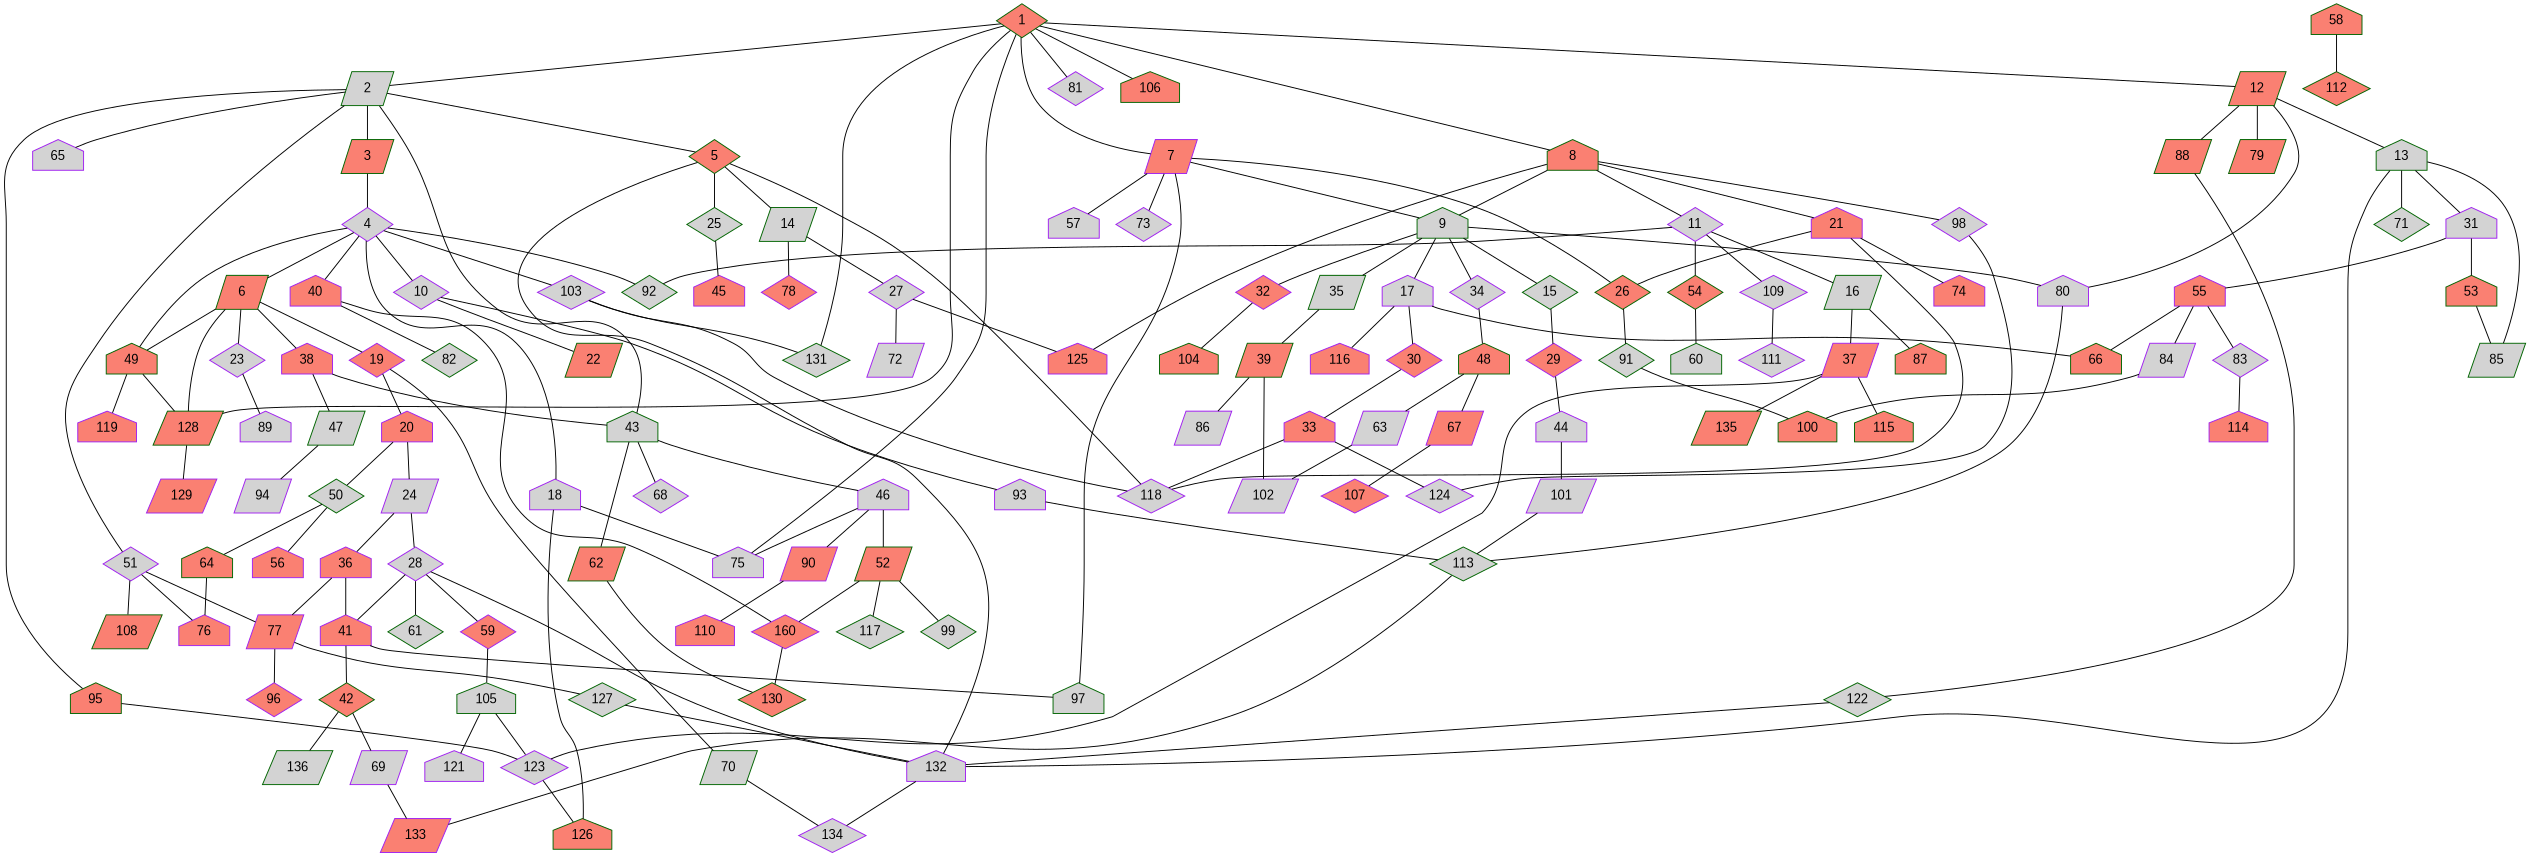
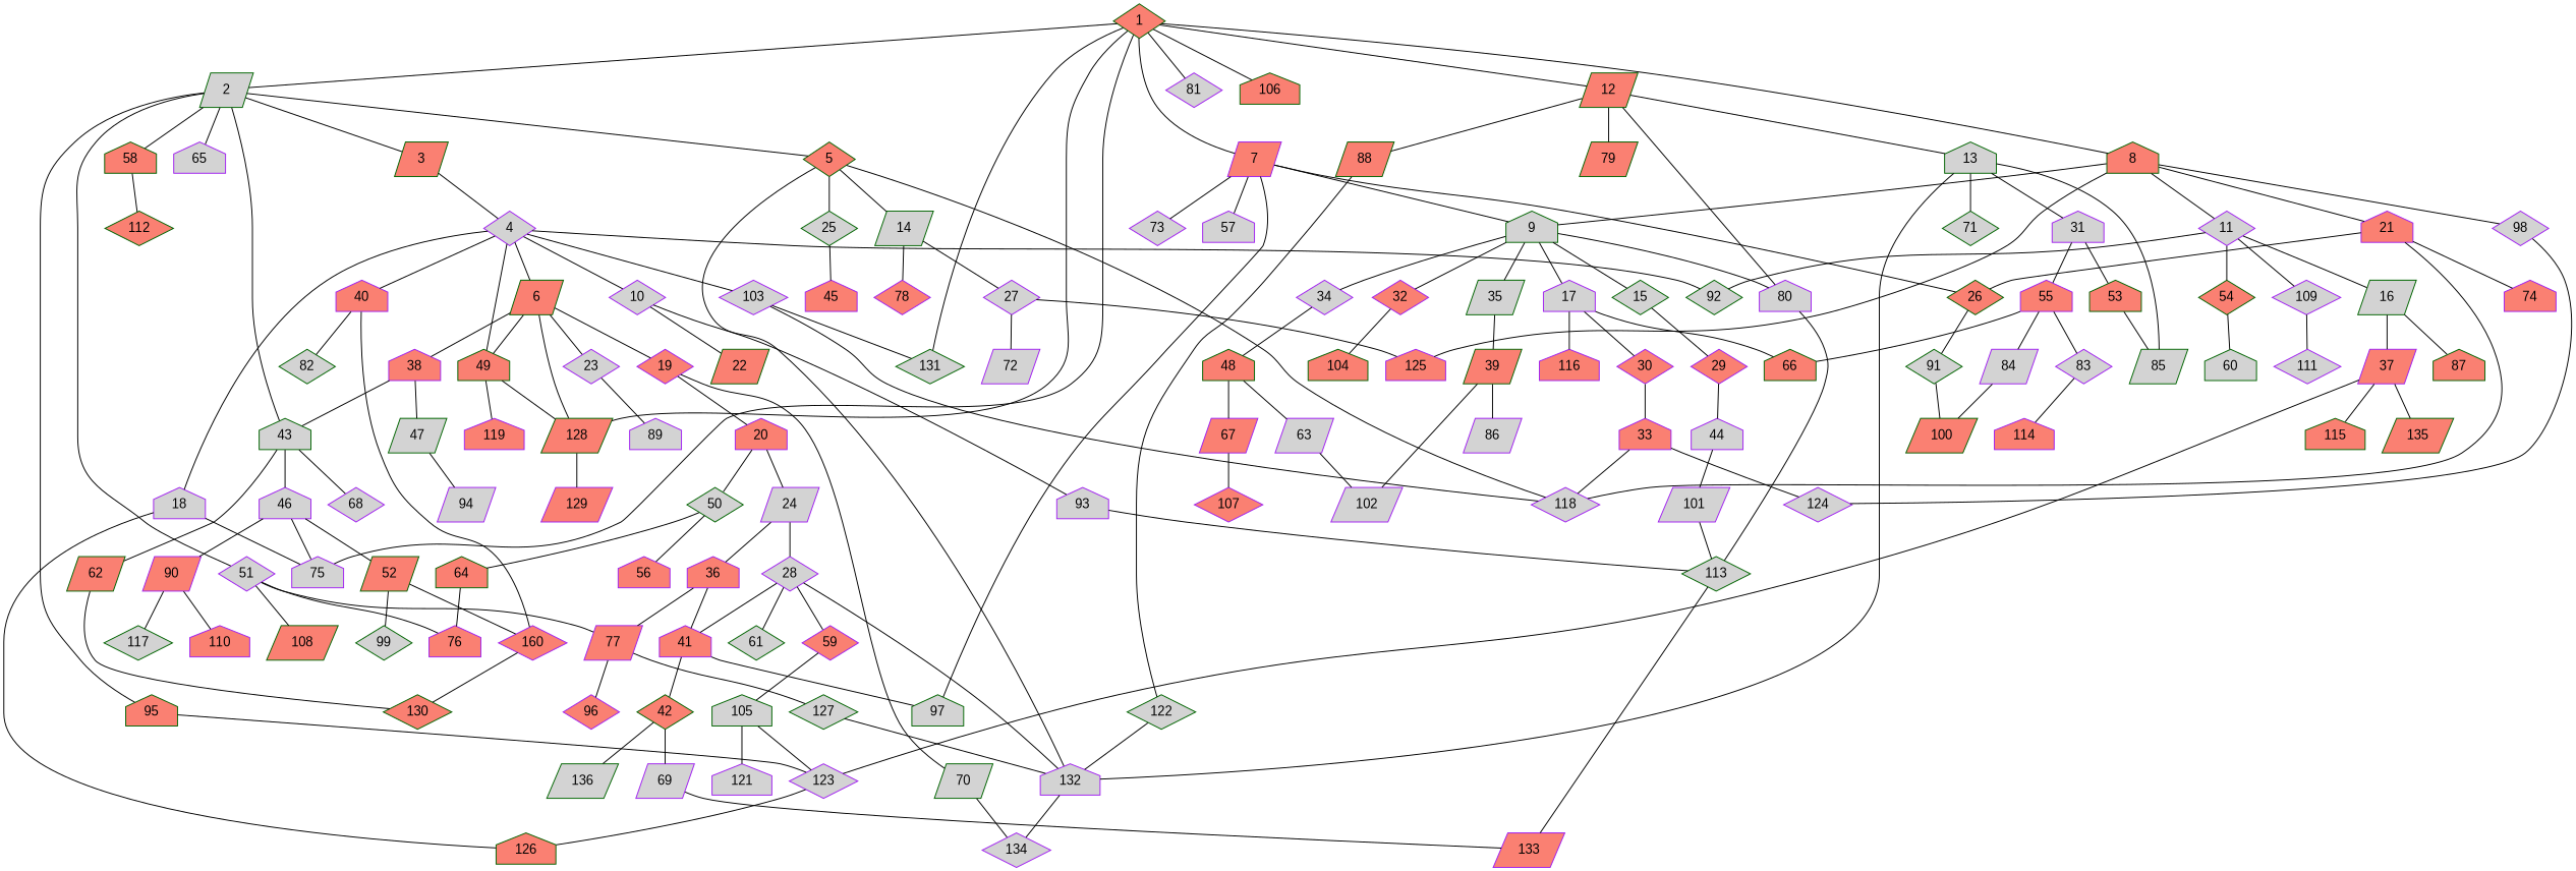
  graph {
    fontname="Liberation Sans"
    node [color=purple fillcolor=lightgrey fontname="Liberation Sans" shape=diamond style=filled]
    edge [fontname="Liberation Sans"]
    1 [color=darkgreen fillcolor=salmon]
    2 [color=darkgreen shape=parallelogram]
    7 [fillcolor=salmon shape=parallelogram]
    8 [color=darkgreen fillcolor=salmon shape=house]
    12 [color=darkgreen fillcolor=salmon shape=parallelogram]
    75 [shape=house]
    81
    106 [color=darkgreen fillcolor=salmon shape=house]
    128 [color=darkgreen fillcolor=salmon shape=parallelogram]
    131 [color=darkgreen]
    3 [color=darkgreen fillcolor=salmon shape=parallelogram]
    5 [color=darkgreen fillcolor=salmon]
    43 [color=darkgreen shape=house]
    51
    58 [color=darkgreen fillcolor=salmon shape=house]
    65 [shape=house]
    95 [color=darkgreen fillcolor=salmon shape=house]
    9 [color=darkgreen shape=house]
    26 [color=darkgreen fillcolor=salmon]
    57 [shape=house]
    73
    97 [color=darkgreen shape=house]
    11
    21 [fillcolor=salmon shape=house]
    98
    125 [fillcolor=salmon shape=house]
    80 [shape=house]
    13 [color=darkgreen shape=house]
    79 [color=darkgreen fillcolor=salmon shape=parallelogram]
    88 [color=darkgreen fillcolor=salmon shape=parallelogram]
    129 [fillcolor=salmon shape=parallelogram]
    4
    14 [color=darkgreen shape=parallelogram]
    25 [color=darkgreen]
    118
    132 [shape=house]
    46 [shape=house]
    62 [color=darkgreen fillcolor=salmon shape=parallelogram]
    68
    77 [fillcolor=salmon shape=parallelogram]
    76 [fillcolor=salmon shape=house]
    108 [color=darkgreen fillcolor=salmon shape=parallelogram]
    112 [color=darkgreen fillcolor=salmon]
    123
    6 [color=darkgreen fillcolor=salmon shape=parallelogram]
    10
    18 [shape=house]
    40 [fillcolor=salmon shape=house]
    49 [color=darkgreen fillcolor=salmon shape=house]
    92 [color=darkgreen]
    103
    19 [fillcolor=salmon]
    23
    38 [fillcolor=salmon shape=house]
    22 [color=darkgreen fillcolor=salmon shape=parallelogram]
    93 [shape=house]
    126 [color=darkgreen fillcolor=salmon shape=house]
    82 [color=darkgreen]
    n59 [fillcolor=salmon label=160]
    119 [fillcolor=salmon shape=house]
    27
    78 [fillcolor=salmon]
    45 [fillcolor=salmon shape=house]
    134
    20 [fillcolor=salmon shape=house]
    70 [color=darkgreen shape=parallelogram]
    89 [shape=house]
    47 [color=darkgreen shape=parallelogram]
    15 [color=darkgreen]
    17 [shape=house]
    32 [fillcolor=salmon]
    34
    35 [color=darkgreen shape=parallelogram]
    91 [color=darkgreen]
    16 [color=darkgreen shape=parallelogram]
    54 [color=darkgreen fillcolor=salmon]
    109
    74 [fillcolor=salmon shape=house]
    124
    29 [fillcolor=salmon]
    30 [fillcolor=salmon]
    66 [color=darkgreen fillcolor=salmon shape=house]
    116 [fillcolor=salmon shape=house]
    104 [color=darkgreen fillcolor=salmon shape=house]
    48 [color=darkgreen fillcolor=salmon shape=house]
    39 [color=darkgreen fillcolor=salmon shape=parallelogram]
    113 [color=darkgreen]
    37 [fillcolor=salmon shape=parallelogram]
    87 [color=darkgreen fillcolor=salmon shape=house]
    60 [color=darkgreen shape=house]
    111
    31 [shape=house]
    71 [color=darkgreen]
    85 [color=darkgreen shape=parallelogram]
    122 [color=darkgreen]
    53 [color=darkgreen fillcolor=salmon shape=house]
    55 [fillcolor=salmon shape=house]
    72 [shape=parallelogram]
    44 [shape=house]
    115 [color=darkgreen fillcolor=salmon shape=house]
    135 [color=darkgreen fillcolor=salmon shape=parallelogram]
    33 [fillcolor=salmon shape=house]
    24 [shape=parallelogram]
    50 [color=darkgreen]
    28
    36 [fillcolor=salmon shape=house]
    56 [fillcolor=salmon shape=house]
    64 [color=darkgreen fillcolor=salmon shape=house]
    41 [fillcolor=salmon shape=house]
    59 [fillcolor=salmon]
    61 [color=darkgreen]
-   100 [color=darkgreen fillcolor=salmon shape=house]
+   100 [color=darkgreen fillcolor=salmon shape=parallelogram]
    42 [color=darkgreen fillcolor=salmon]
    105 [color=darkgreen shape=house]
    101 [shape=parallelogram]
    83
    84 [shape=parallelogram]
    63 [shape=parallelogram]
    67 [fillcolor=salmon shape=parallelogram]
    86 [shape=parallelogram]
    102 [shape=parallelogram]
    96 [fillcolor=salmon]
    127 [color=darkgreen]
    94 [shape=parallelogram]
    130 [color=darkgreen fillcolor=salmon]
    69 [shape=parallelogram]
    136 [color=darkgreen shape=parallelogram]
    133 [fillcolor=salmon shape=parallelogram]
    52 [color=darkgreen fillcolor=salmon shape=parallelogram]
    90 [fillcolor=salmon shape=parallelogram]
    99 [color=darkgreen]
    117 [color=darkgreen]
    110 [fillcolor=salmon shape=house]
    107 [fillcolor=salmon]
    114 [fillcolor=salmon shape=house]
    121 [shape=house]
    1 -- 2
    1 -- 7
    1 -- 8
    1 -- 12
    1 -- 75
    1 -- 81
    1 -- 106
    1 -- 128
    1 -- 131
    2 -- 3
    2 -- 5
    2 -- 43
    2 -- 51
+   2 -- 58
    2 -- 65
    2 -- 95
    7 -- 9
    7 -- 26
    7 -- 57
    7 -- 73
    7 -- 97
    8 -- 9
    8 -- 11
    8 -- 21
    8 -- 98
    8 -- 125
    12 -- 80
    12 -- 13
    12 -- 79
    12 -- 88
    128 -- 129
    3 -- 4
    5 -- 14
    5 -- 25
    5 -- 118
    5 -- 132
    43 -- 46
    43 -- 62
    43 -- 68
    51 -- 77
    51 -- 76
    51 -- 108
    58 -- 112
    95 -- 123
    9 -- 80
    9 -- 15
    9 -- 17
    9 -- 32
    9 -- 34
    9 -- 35
    26 -- 91
    11 -- 92
    11 -- 16
    11 -- 54
    11 -- 109
    21 -- 26
    21 -- 118
    21 -- 74
    98 -- 124
    80 -- 113
    13 -- 132
    13 -- 31
    13 -- 71
    13 -- 85
    88 -- 122
    4 -- 6
    4 -- 10
    4 -- 18
    4 -- 40
    4 -- 49
    4 -- 92
    4 -- 103
    14 -- 27
    14 -- 78
    25 -- 45
    132 -- 134
    46 -- 75
    46 -- 52
    46 -- 90
    62 -- 130
    77 -- 96
    77 -- 127
    123 -- 126
    6 -- 128
    6 -- 49
    6 -- 19
    6 -- 23
    6 -- 38
    10 -- 22
    10 -- 93
    18 -- 75
    18 -- 126
    40 -- 82
    40 -- n59
    49 -- 128
    49 -- 119
    103 -- 131
    103 -- 118
    19 -- 20
    19 -- 70
    23 -- 89
    38 -- 43
    38 -- 47
    93 -- 113
    n59 -- 130
    27 -- 125
    27 -- 72
    20 -- 24
    20 -- 50
    70 -- 134
    47 -- 94
    15 -- 29
    17 -- 30
    17 -- 66
    17 -- 116
    32 -- 104
    34 -- 48
    35 -- 39
    91 -- 100
    16 -- 37
    16 -- 87
    54 -- 60
    109 -- 111
    29 -- 44
    30 -- 33
    48 -- 63
    48 -- 67
    39 -- 86
    39 -- 102
    113 -- 133
    37 -- 123
    37 -- 115
    37 -- 135
    31 -- 53
    31 -- 55
    122 -- 132
    53 -- 85
    55 -- 66
    55 -- 83
    55 -- 84
    44 -- 101
    33 -- 118
    33 -- 124
    24 -- 28
    24 -- 36
    50 -- 56
    50 -- 64
    28 -- 132
    28 -- 41
    28 -- 59
    28 -- 61
    36 -- 77
    36 -- 41
    64 -- 76
    41 -- 97
    41 -- 42
    59 -- 105
    42 -- 69
    42 -- 136
    105 -- 123
    105 -- 121
    101 -- 113
    83 -- 114
    84 -- 100
    63 -- 102
    67 -- 107
    127 -- 132
    69 -- 133
    52 -- n59
    52 -- 99
-   52 -- 117
+   90 -- 117
    90 -- 110
  }
